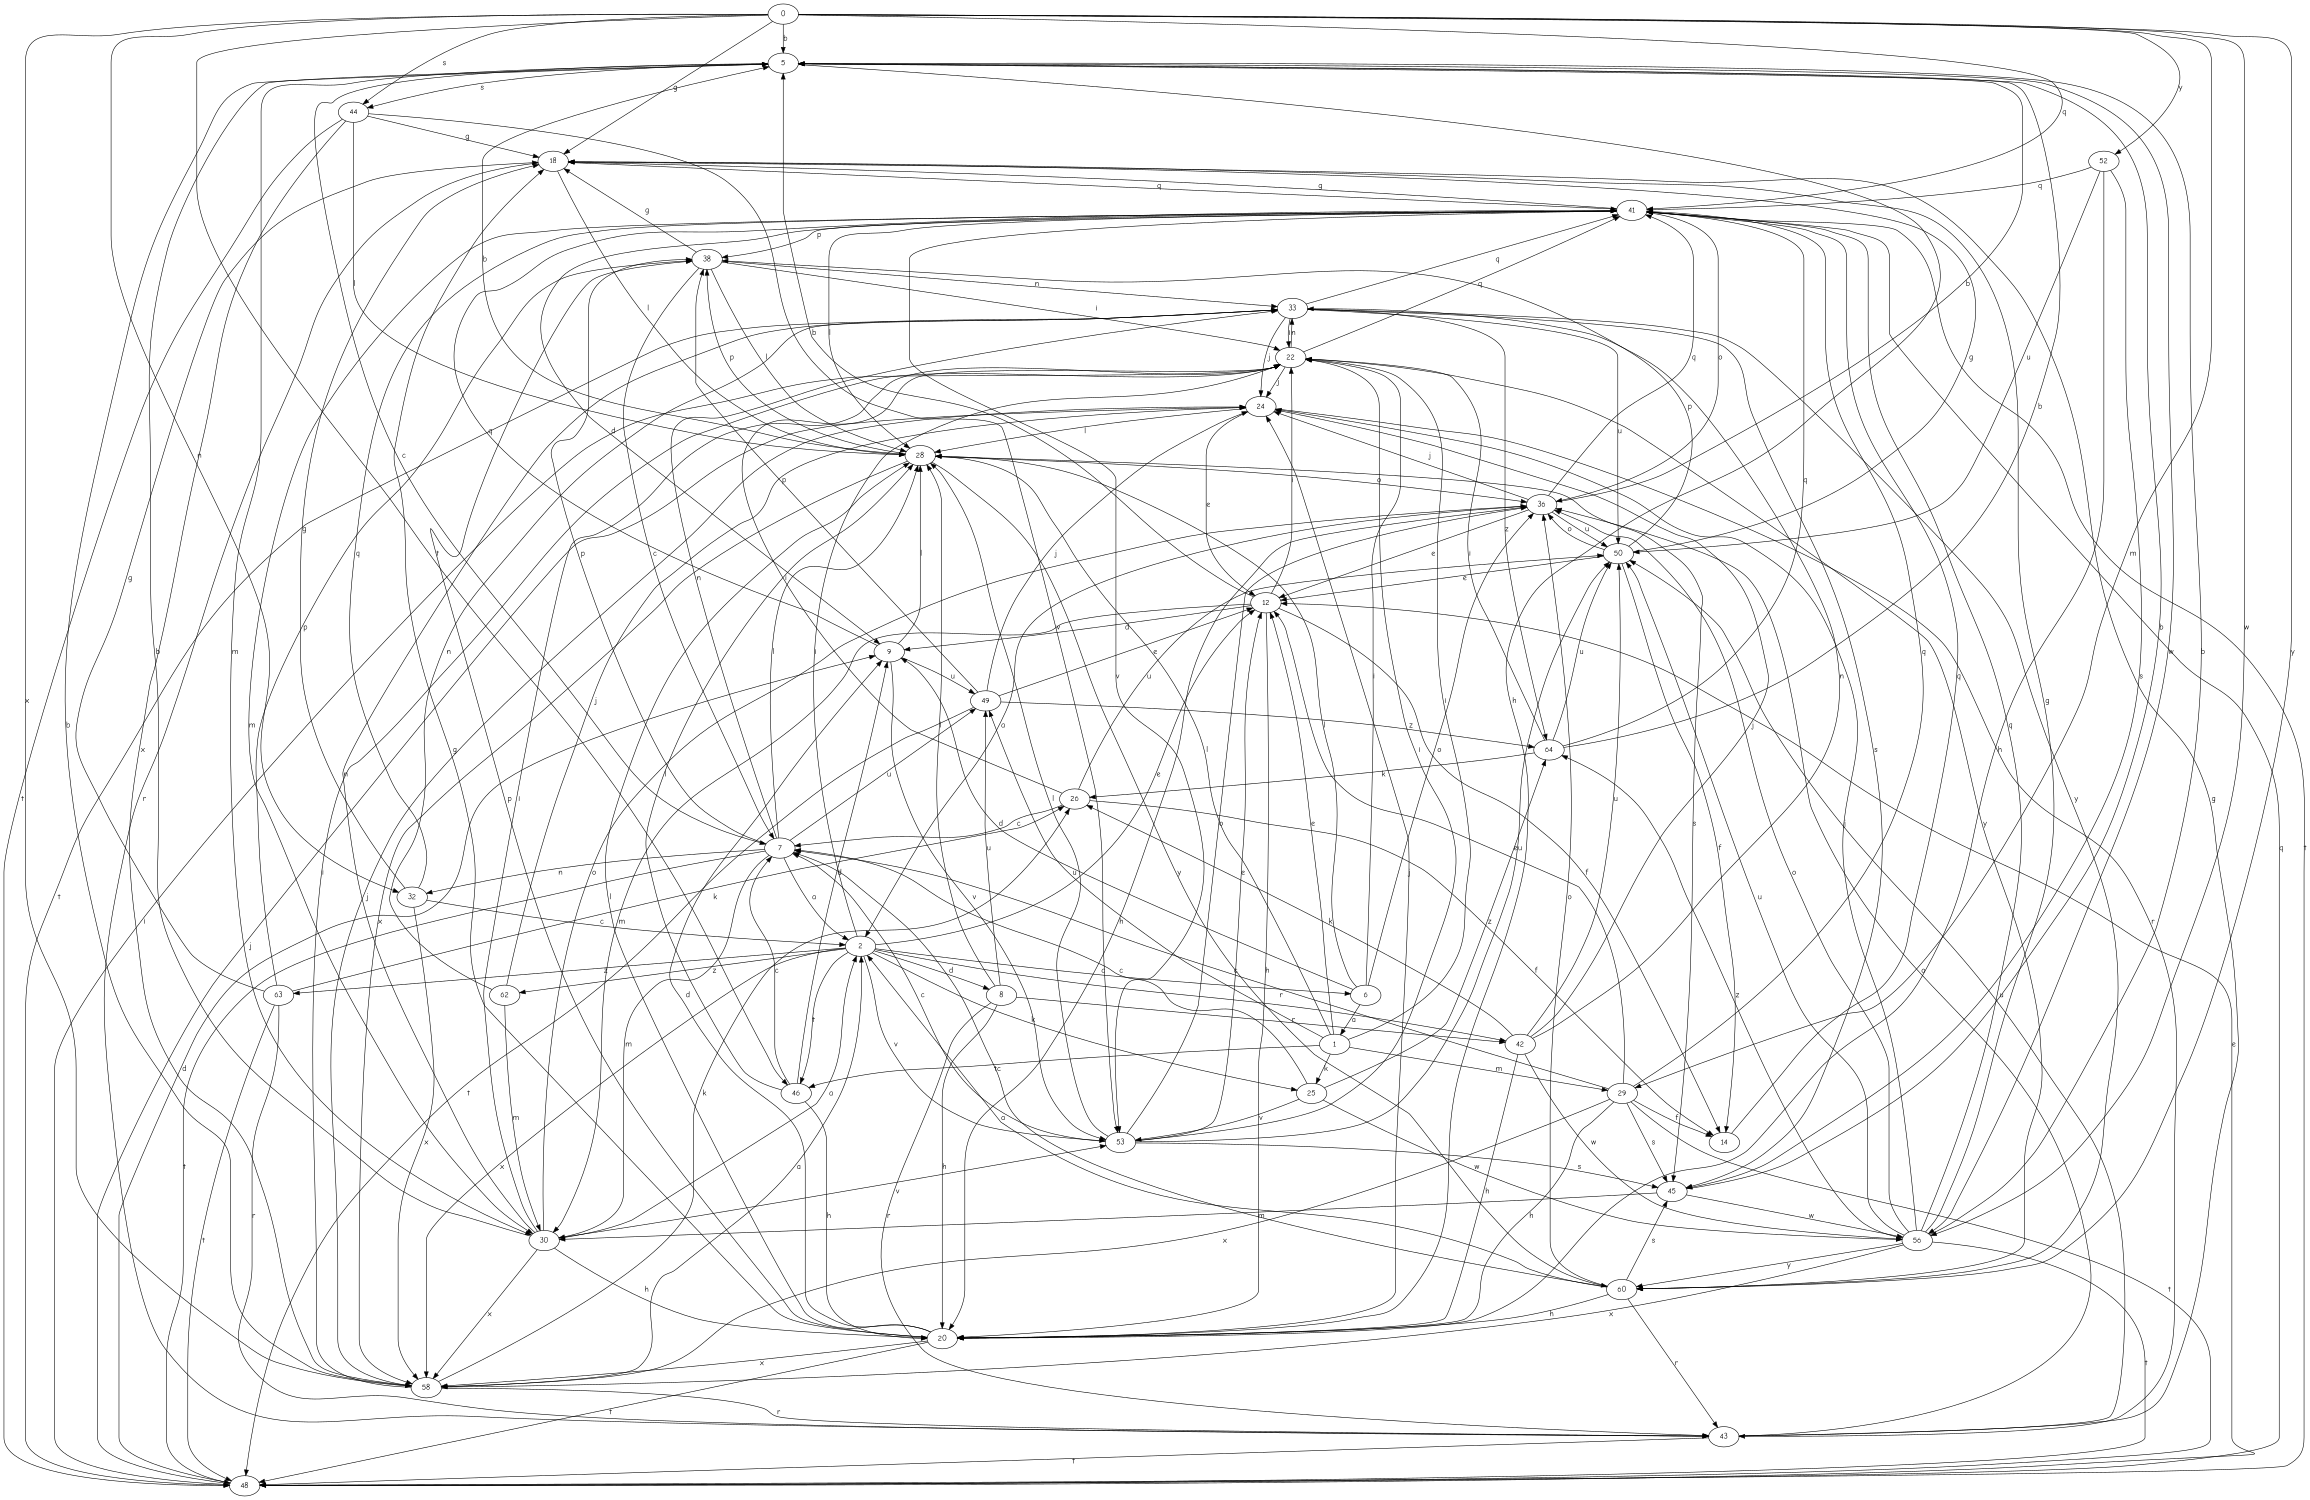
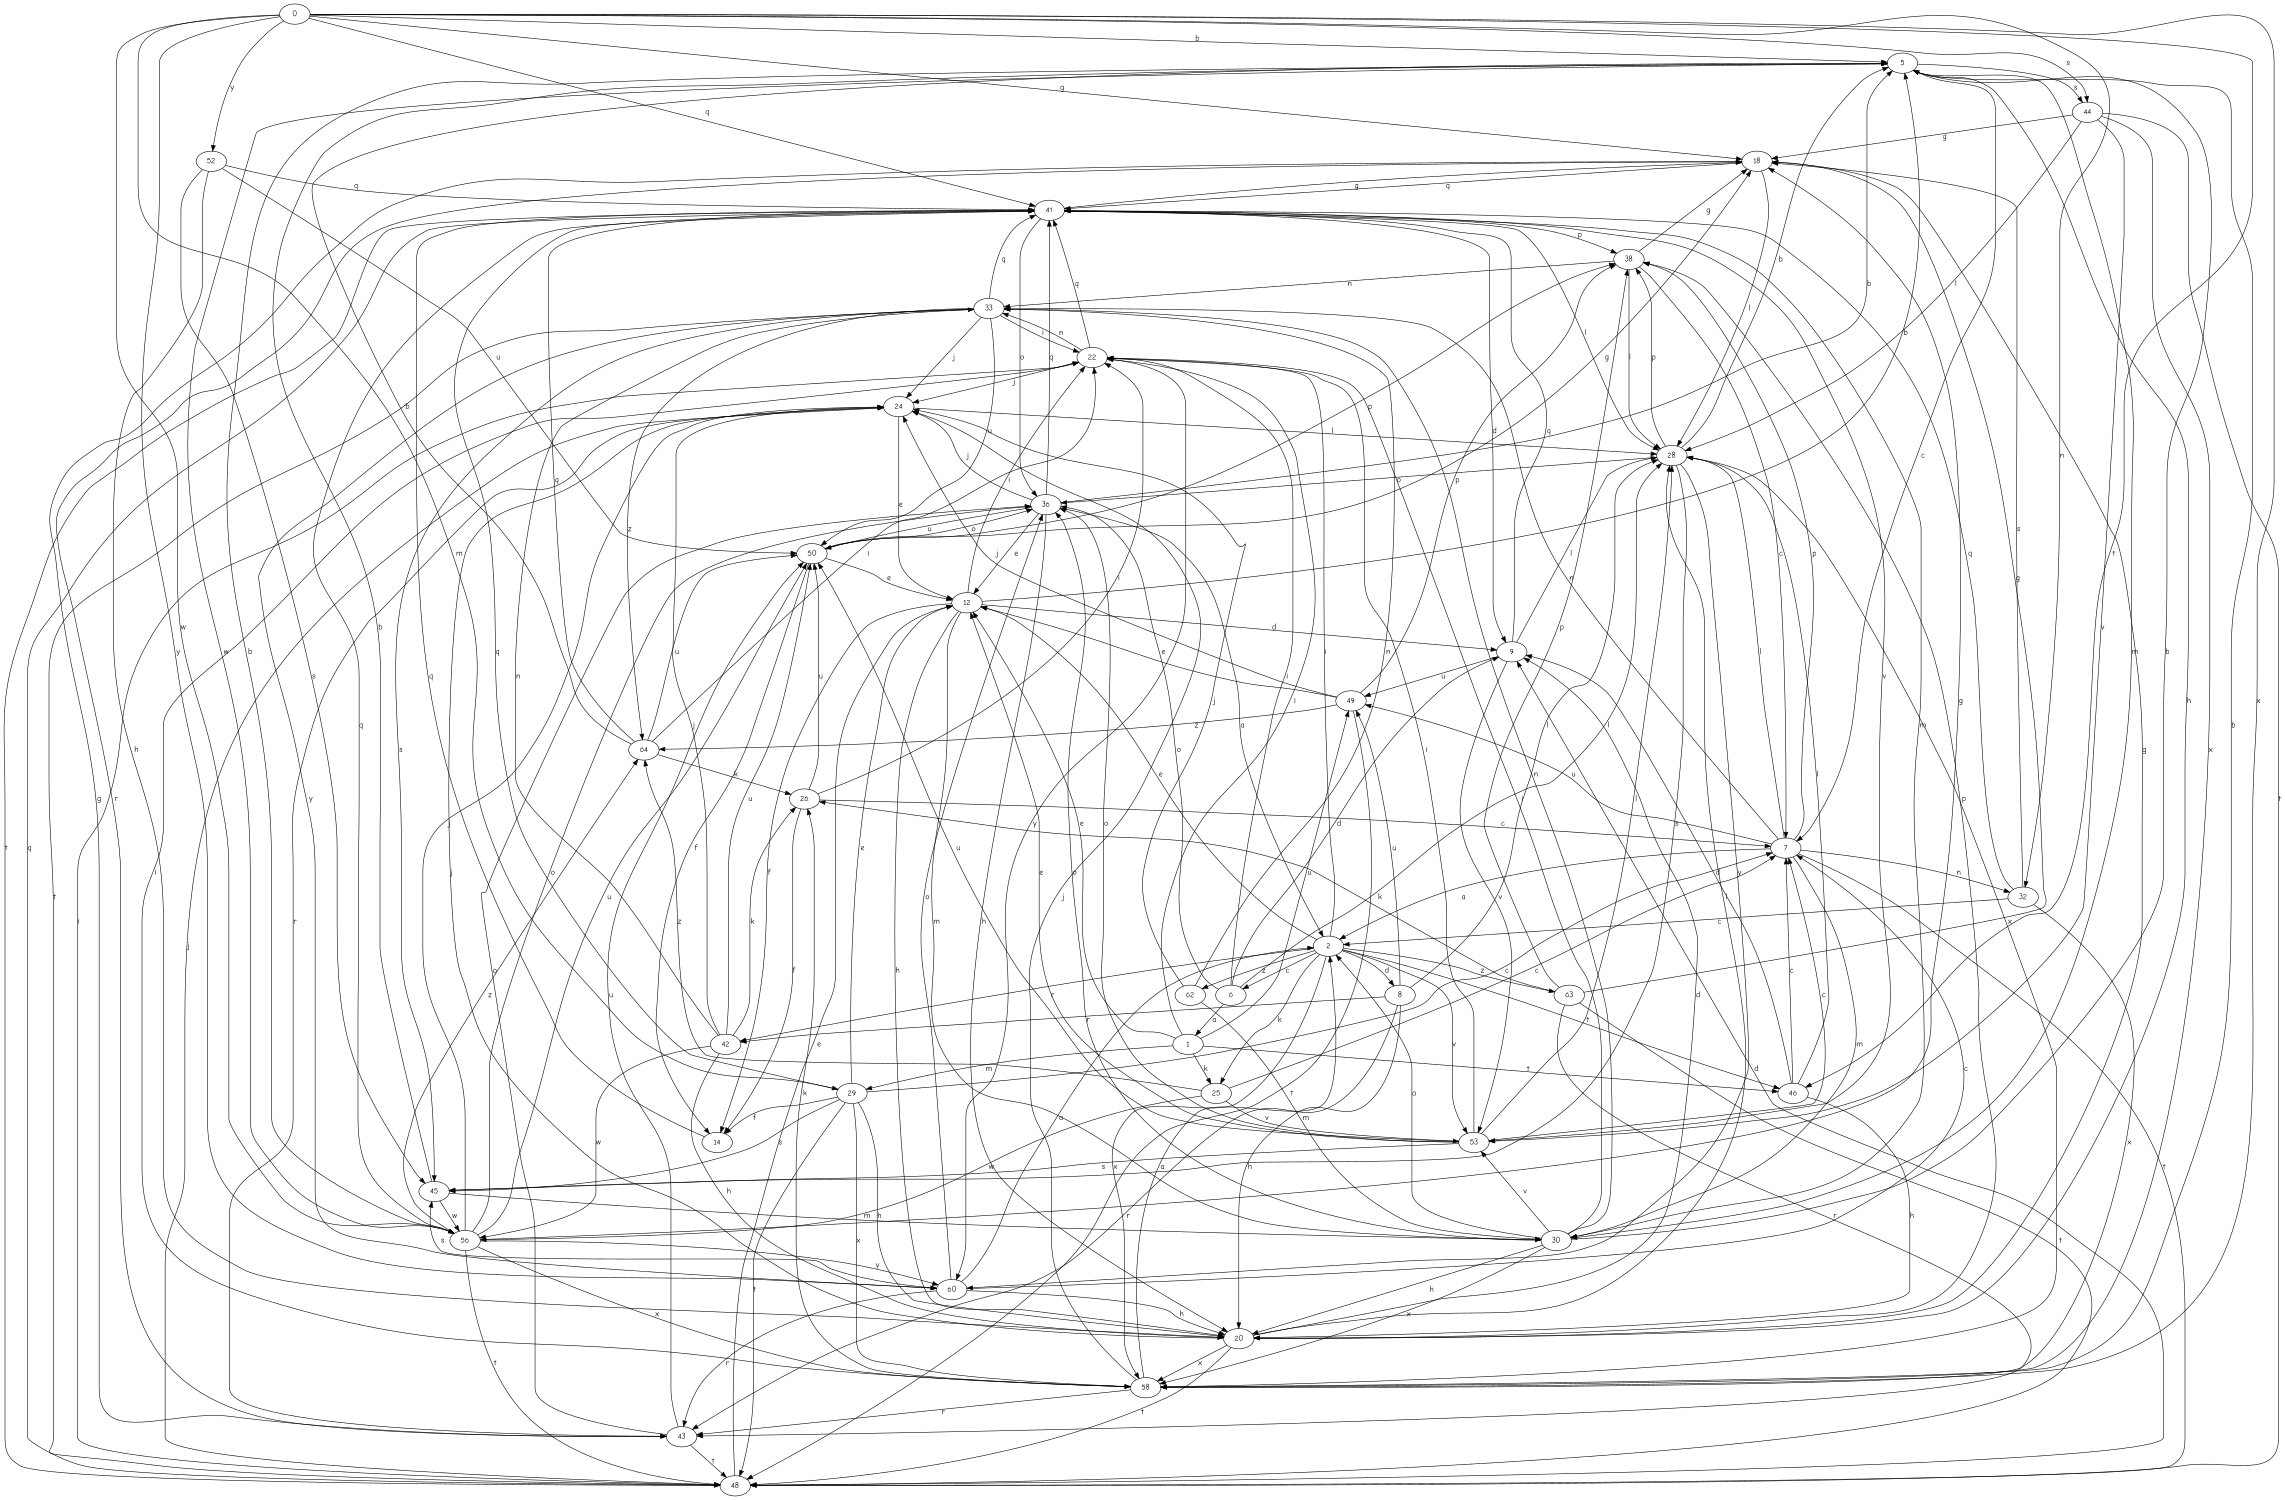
  strict digraph {
    fontname="Comic Neue"
    node [fontname="Comic Neue"]
    edge [fontname="Comic Neue"]
    0
    5
    18
    29
    32
    41
    44
    46
    52
    56
    58
    60
    7
    20
    30
    28
    43
    12
    48
    14
    45
    2
    53
    9
    36
    38
    50
    24
    64
    22
    26
    1
    25
    49
    33
    6
    8
    42
    62
    63
    0 -> 5 [label=b]
    0 -> 18 [label=g]
    0 -> 29 [label=m]
    0 -> 32 [label=n]
    0 -> 41 [label=q]
    0 -> 44 [label=s]
    0 -> 46 [label=t]
    0 -> 52 [label=y]
    0 -> 56 [label=w]
    0 -> 58 [label=x]
    0 -> 60 [label=y]
    5 -> 44 [label=s]
    5 -> 56 [label=w]
    5 -> 7 [label=c]
    5 -> 20 [label=h]
    5 -> 30 [label=m]
    18 -> 41 [label=q]
    18 -> 28 [label=l]
    18 -> 43 [label=r]
    29 -> 41 [label=q]
    29 -> 58 [label=x]
    29 -> 7 [label=c]
    29 -> 20 [label=h]
    29 -> 12 [label=e]
    29 -> 48 [label=t]
    29 -> 14 [label=f]
    29 -> 45 [label=s]
-   32 -> 18 [label=g]
+   32 -> 18 [label=s]
    32 -> 41 [label=q]
    32 -> 58 [label=x]
    32 -> 2 [label=c]
    41 -> 18 [label=g]
    41 -> 30 [label=m]
    41 -> 28 [label=l]
    41 -> 48 [label=t]
    41 -> 53 [label=v]
    41 -> 9 [label=d]
    41 -> 36 [label=o]
    41 -> 38 [label=p]
    44 -> 18 [label=g]
    44 -> 58 [label=x]
    44 -> 28 [label=l]
    44 -> 48 [label=t]
    44 -> 53 [label=v]
    46 -> 7 [label=c]
    46 -> 20 [label=h]
    46 -> 28 [label=l]
    46 -> 9 [label=d]
    52 -> 41 [label=q]
    52 -> 20 [label=h]
    52 -> 45 [label=s]
    52 -> 50 [label=u]
    56 -> 5 [label=b]
    56 -> 18 [label=g]
    56 -> 41 [label=q]
    56 -> 58 [label=x]
    56 -> 60 [label=y]
    56 -> 48 [label=t]
    56 -> 36 [label=o]
    56 -> 50 [label=u]
    56 -> 24 [label=j]
    56 -> 64 [label=z]
    58 -> 5 [label=b]
    58 -> 43 [label=r]
    58 -> 2 [label=a]
    58 -> 24 [label=j]
    58 -> 22 [label=i]
    58 -> 26 [label=k]
    60 -> 7 [label=c]
    60 -> 20 [label=h]
    60 -> 43 [label=r]
    60 -> 45 [label=s]
    60 -> 2 [label=a]
    60 -> 36 [label=o]
    7 -> 32 [label=n]
    7 -> 30 [label=m]
    7 -> 28 [label=l]
    7 -> 48 [label=t]
    7 -> 2 [label=a]
    7 -> 38 [label=p]
    7 -> 49 [label=u]
    7 -> 33 [label=n]
    20 -> 18 [label=g]
    20 -> 58 [label=x]
    20 -> 28 [label=l]
    20 -> 48 [label=t]
    20 -> 9 [label=d]
    20 -> 38 [label=p]
    20 -> 24 [label=j]
    30 -> 5 [label=b]
    30 -> 58 [label=x]
    30 -> 20 [label=h]
    30 -> 2 [label=a]
    30 -> 53 [label=v]
    30 -> 36 [label=o]
    30 -> 22 [label=i]
    30 -> 33 [label=n]
    28 -> 5 [label=b]
    28 -> 58 [label=x]
    28 -> 60 [label=y]
    28 -> 45 [label=s]
    28 -> 36 [label=o]
    28 -> 38 [label=p]
    43 -> 18 [label=g]
    43 -> 48 [label=t]
    43 -> 36 [label=o]
    43 -> 50 [label=u]
    12 -> 5 [label=b]
    12 -> 20 [label=h]
    12 -> 30 [label=m]
    12 -> 14 [label=f]
    12 -> 9 [label=d]
    12 -> 22 [label=i]
    48 -> 41 [label=q]
    48 -> 12 [label=e]
    48 -> 9 [label=d]
    48 -> 24 [label=j]
    48 -> 22 [label=i]
    14 -> 41 [label=q]
    45 -> 5 [label=b]
    45 -> 56 [label=w]
    45 -> 30 [label=m]
    2 -> 46 [label=t]
    2 -> 58 [label=x]
    2 -> 12 [label=e]
    2 -> 53 [label=v]
    2 -> 22 [label=i]
    2 -> 25 [label=k]
    2 -> 6 [label=c]
    2 -> 8 [label=d]
    2 -> 42 [label=r]
    2 -> 62 [label=z]
    2 -> 63 [label=z]
    53 -> 7 [label=c]
    53 -> 28 [label=l]
    53 -> 12 [label=e]
    53 -> 45 [label=s]
    53 -> 36 [label=o]
    53 -> 50 [label=u]
    53 -> 22 [label=i]
    9 -> 41 [label=q]
    9 -> 28 [label=l]
    9 -> 53 [label=v]
    9 -> 49 [label=u]
    36 -> 5 [label=b]
    36 -> 41 [label=q]
    36 -> 20 [label=h]
    36 -> 12 [label=e]
    36 -> 2 [label=a]
    36 -> 50 [label=u]
    36 -> 24 [label=j]
    38 -> 18 [label=g]
    38 -> 7 [label=c]
    38 -> 28 [label=l]
-   38 -> 22 [label=i]
    38 -> 33 [label=n]
    50 -> 18 [label=g]
    50 -> 12 [label=e]
    50 -> 14 [label=f]
    50 -> 36 [label=o]
    50 -> 38 [label=p]
    24 -> 28 [label=l]
    24 -> 43 [label=r]
    24 -> 12 [label=e]
    64 -> 5 [label=b]
    64 -> 41 [label=q]
    64 -> 50 [label=u]
    64 -> 22 [label=i]
    64 -> 26 [label=k]
    22 -> 41 [label=q]
    22 -> 60 [label=y]
    22 -> 24 [label=j]
    22 -> 33 [label=n]
    26 -> 7 [label=c]
    26 -> 14 [label=f]
    26 -> 50 [label=u]
    26 -> 22 [label=i]
    1 -> 29 [label=m]
    1 -> 46 [label=t]
-   1 -> 28 [label=l]
    1 -> 12 [label=e]
    1 -> 22 [label=i]
    1 -> 25 [label=k]
    1 -> 49 [label=u]
    25 -> 56 [label=w]
    25 -> 7 [label=c]
    25 -> 53 [label=v]
    25 -> 64 [label=z]
    49 -> 12 [label=e]
    49 -> 48 [label=t]
    49 -> 38 [label=p]
    49 -> 24 [label=j]
    49 -> 64 [label=z]
    33 -> 41 [label=q]
    33 -> 60 [label=y]
    33 -> 48 [label=t]
    33 -> 45 [label=s]
    33 -> 50 [label=u]
    33 -> 24 [label=j]
    33 -> 64 [label=z]
    33 -> 22 [label=i]
    6 -> 28 [label=l]
    6 -> 9 [label=d]
    6 -> 36 [label=o]
    6 -> 22 [label=i]
    6 -> 1 [label=a]
    8 -> 20 [label=h]
    8 -> 28 [label=l]
    8 -> 43 [label=r]
    8 -> 49 [label=u]
    8 -> 42 [label=r]
    42 -> 56 [label=w]
    42 -> 20 [label=h]
    42 -> 50 [label=u]
    42 -> 24 [label=j]
    42 -> 26 [label=k]
    42 -> 33 [label=n]
    62 -> 30 [label=m]
    62 -> 24 [label=j]
    62 -> 33 [label=n]
    63 -> 18 [label=g]
    63 -> 43 [label=r]
    63 -> 48 [label=t]
    63 -> 38 [label=p]
    63 -> 26 [label=k]
  }
